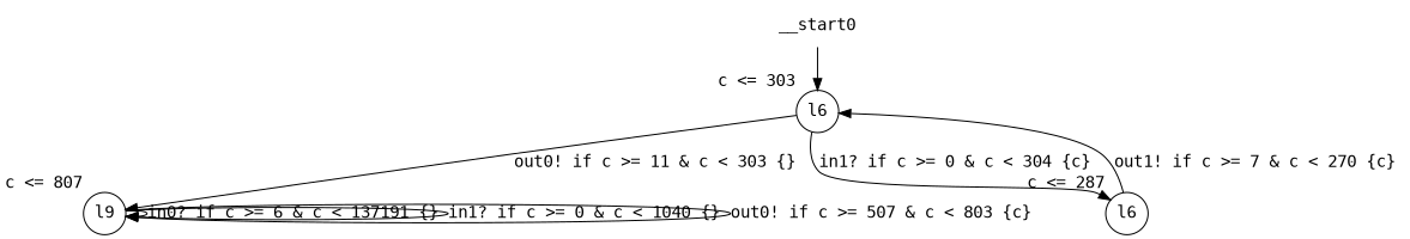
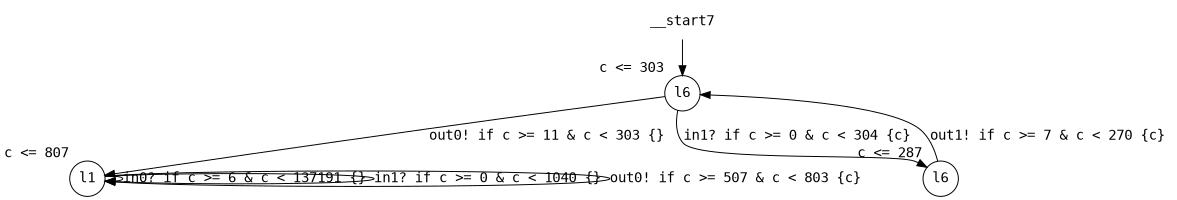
  digraph {
    fontname="DejaVu Sans Mono"
    node [fontname="DejaVu Sans Mono" shape=circle margin=0]
    edge [fontname="DejaVu Sans Mono"]
-   __start0 [shape=none margin=""]
+   __start0 [shape=none label=__start7 margin=""]
    n2 [label=l6 xlabel="c <= 303"]
-   n3 [label=l9 xlabel="c <= 807"]
+   n3 [label=l1 xlabel="c <= 807"]
    n4 [label=l6 xlabel="c <= 287"]
    __start0 -> n2
    n2 -> n3 [label="out0! if c >= 11 & c < 303 {} "]
    n2 -> n4 [label="in1? if c >= 0 & c < 304 {c} "]
    n3 -> n3 [label="in0? if c >= 6 & c < 137191 {} "]
    n3 -> n3 [label="in1? if c >= 0 & c < 1040 {} "]
    n3 -> n3 [label="out0! if c >= 507 & c < 803 {c} "]
    n4 -> n2 [label="out1! if c >= 7 & c < 270 {c} "]
  }
